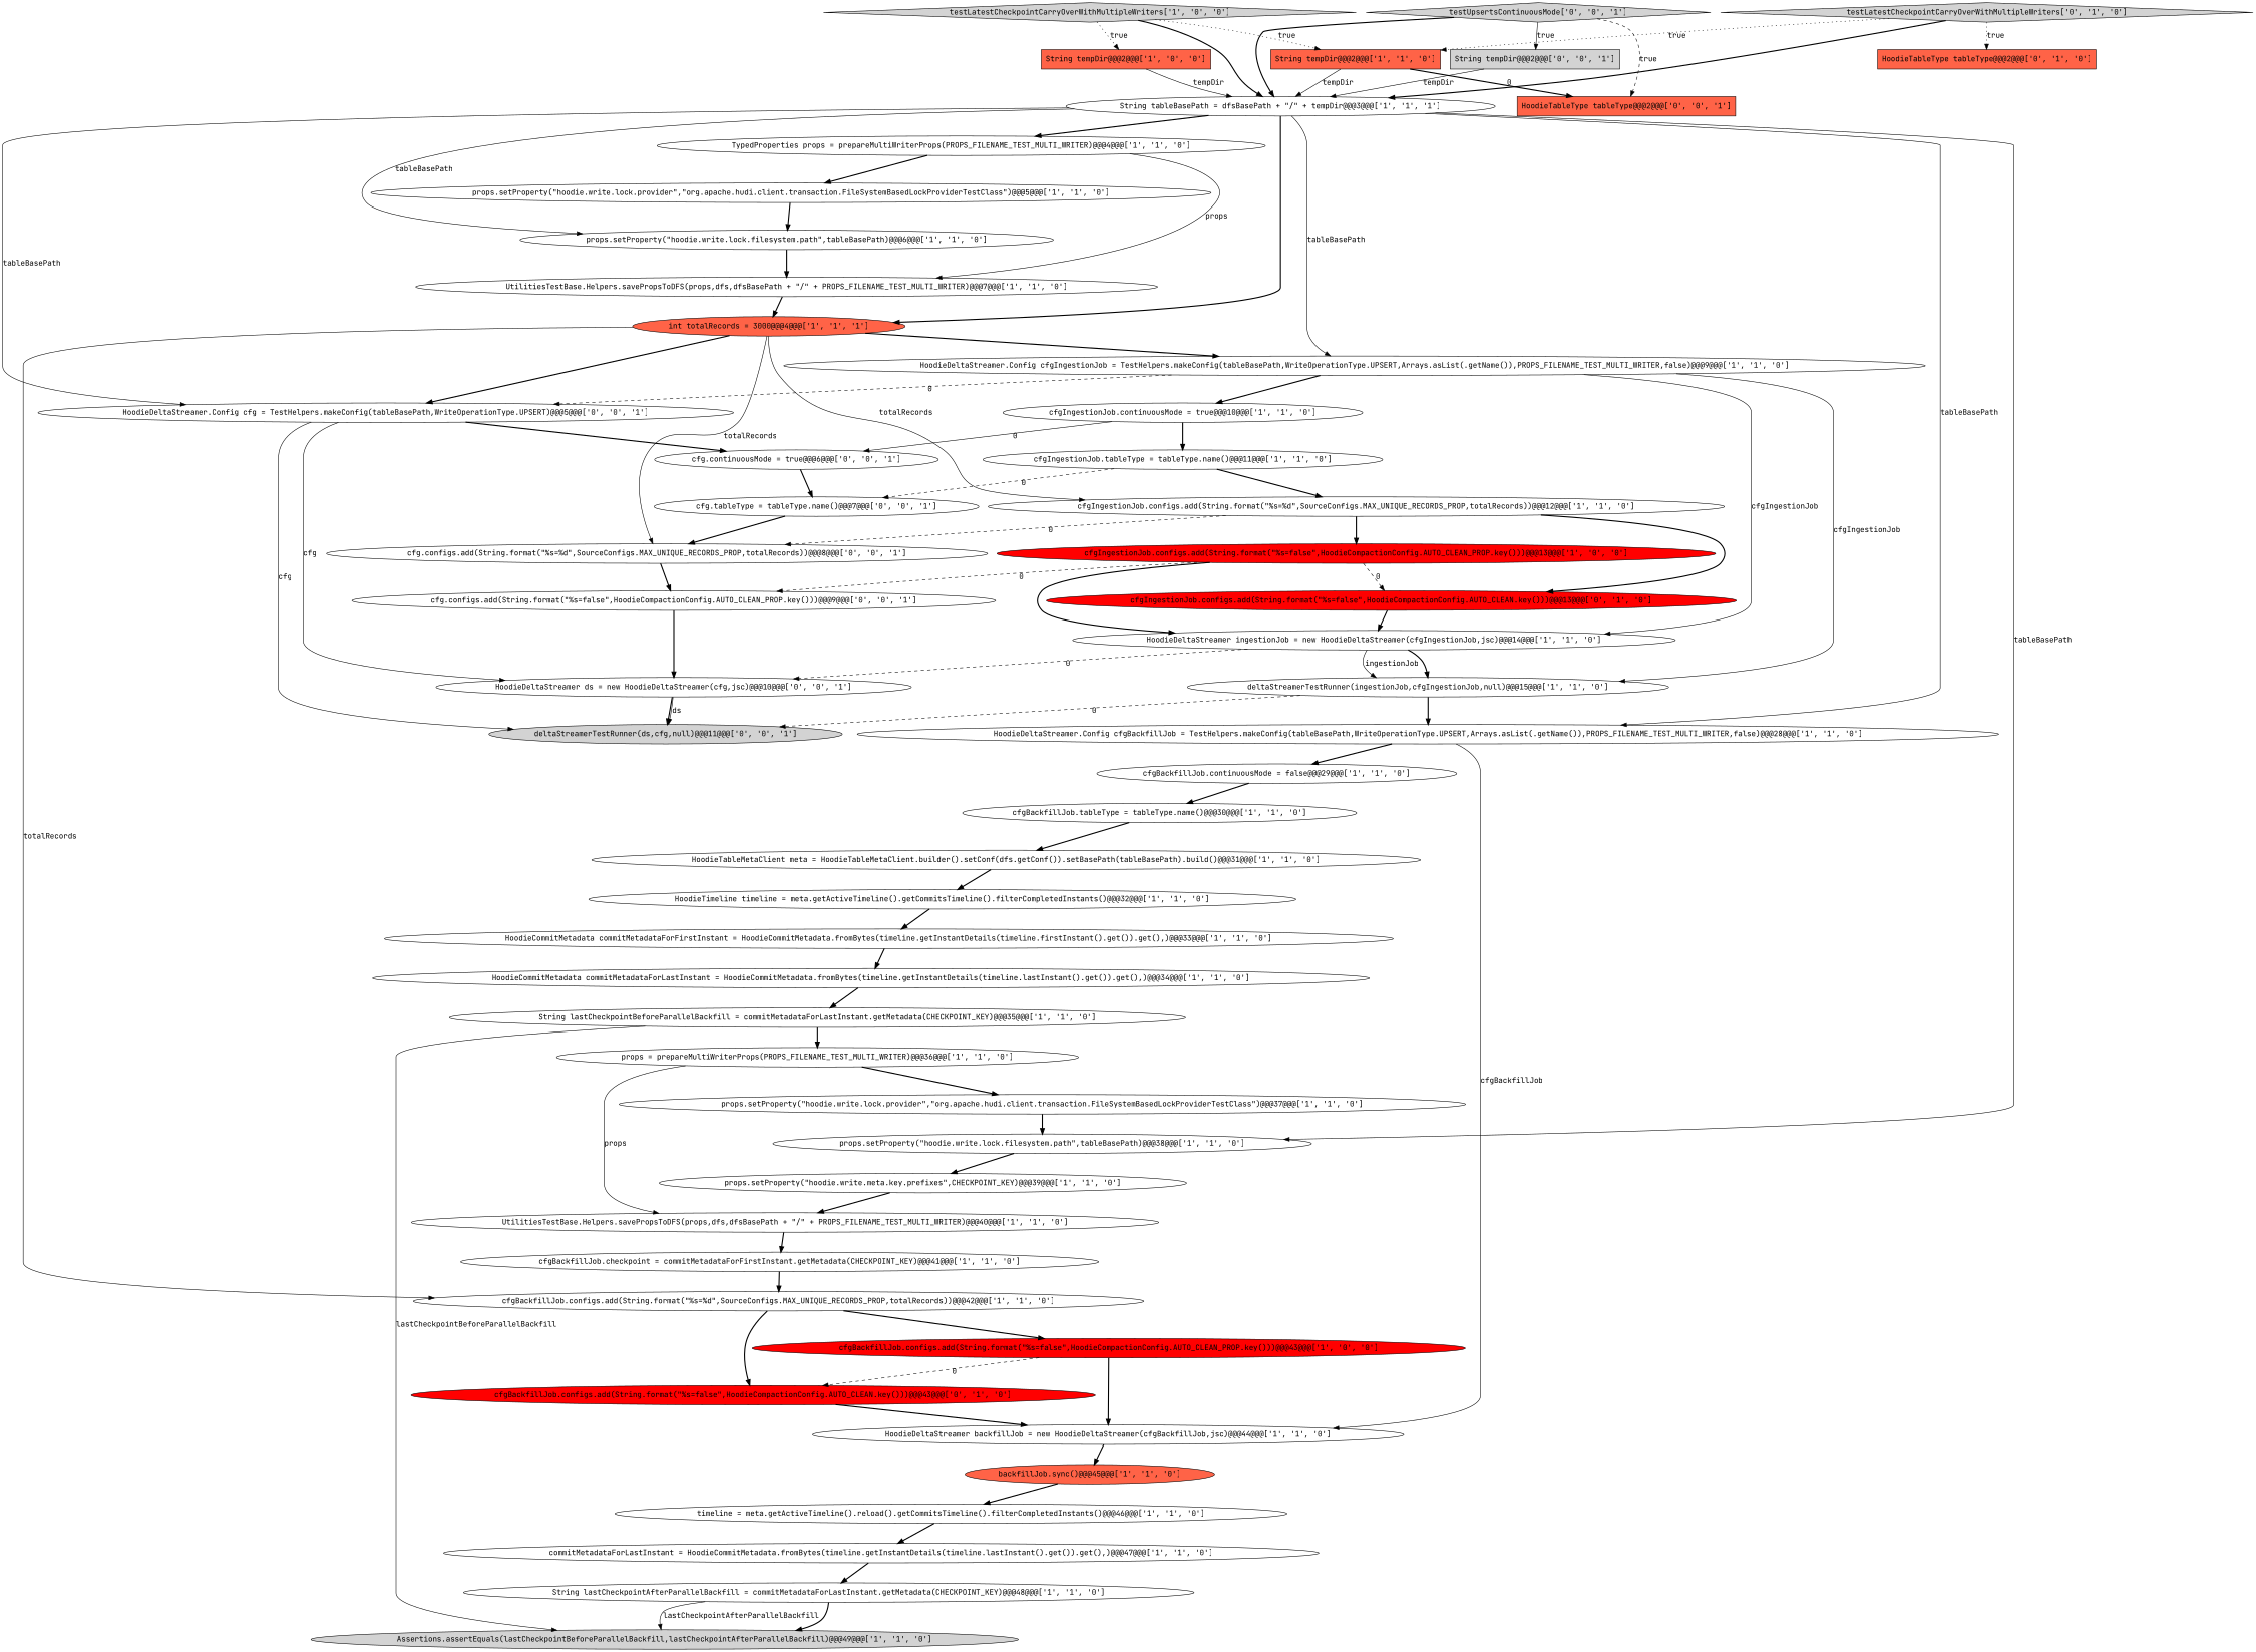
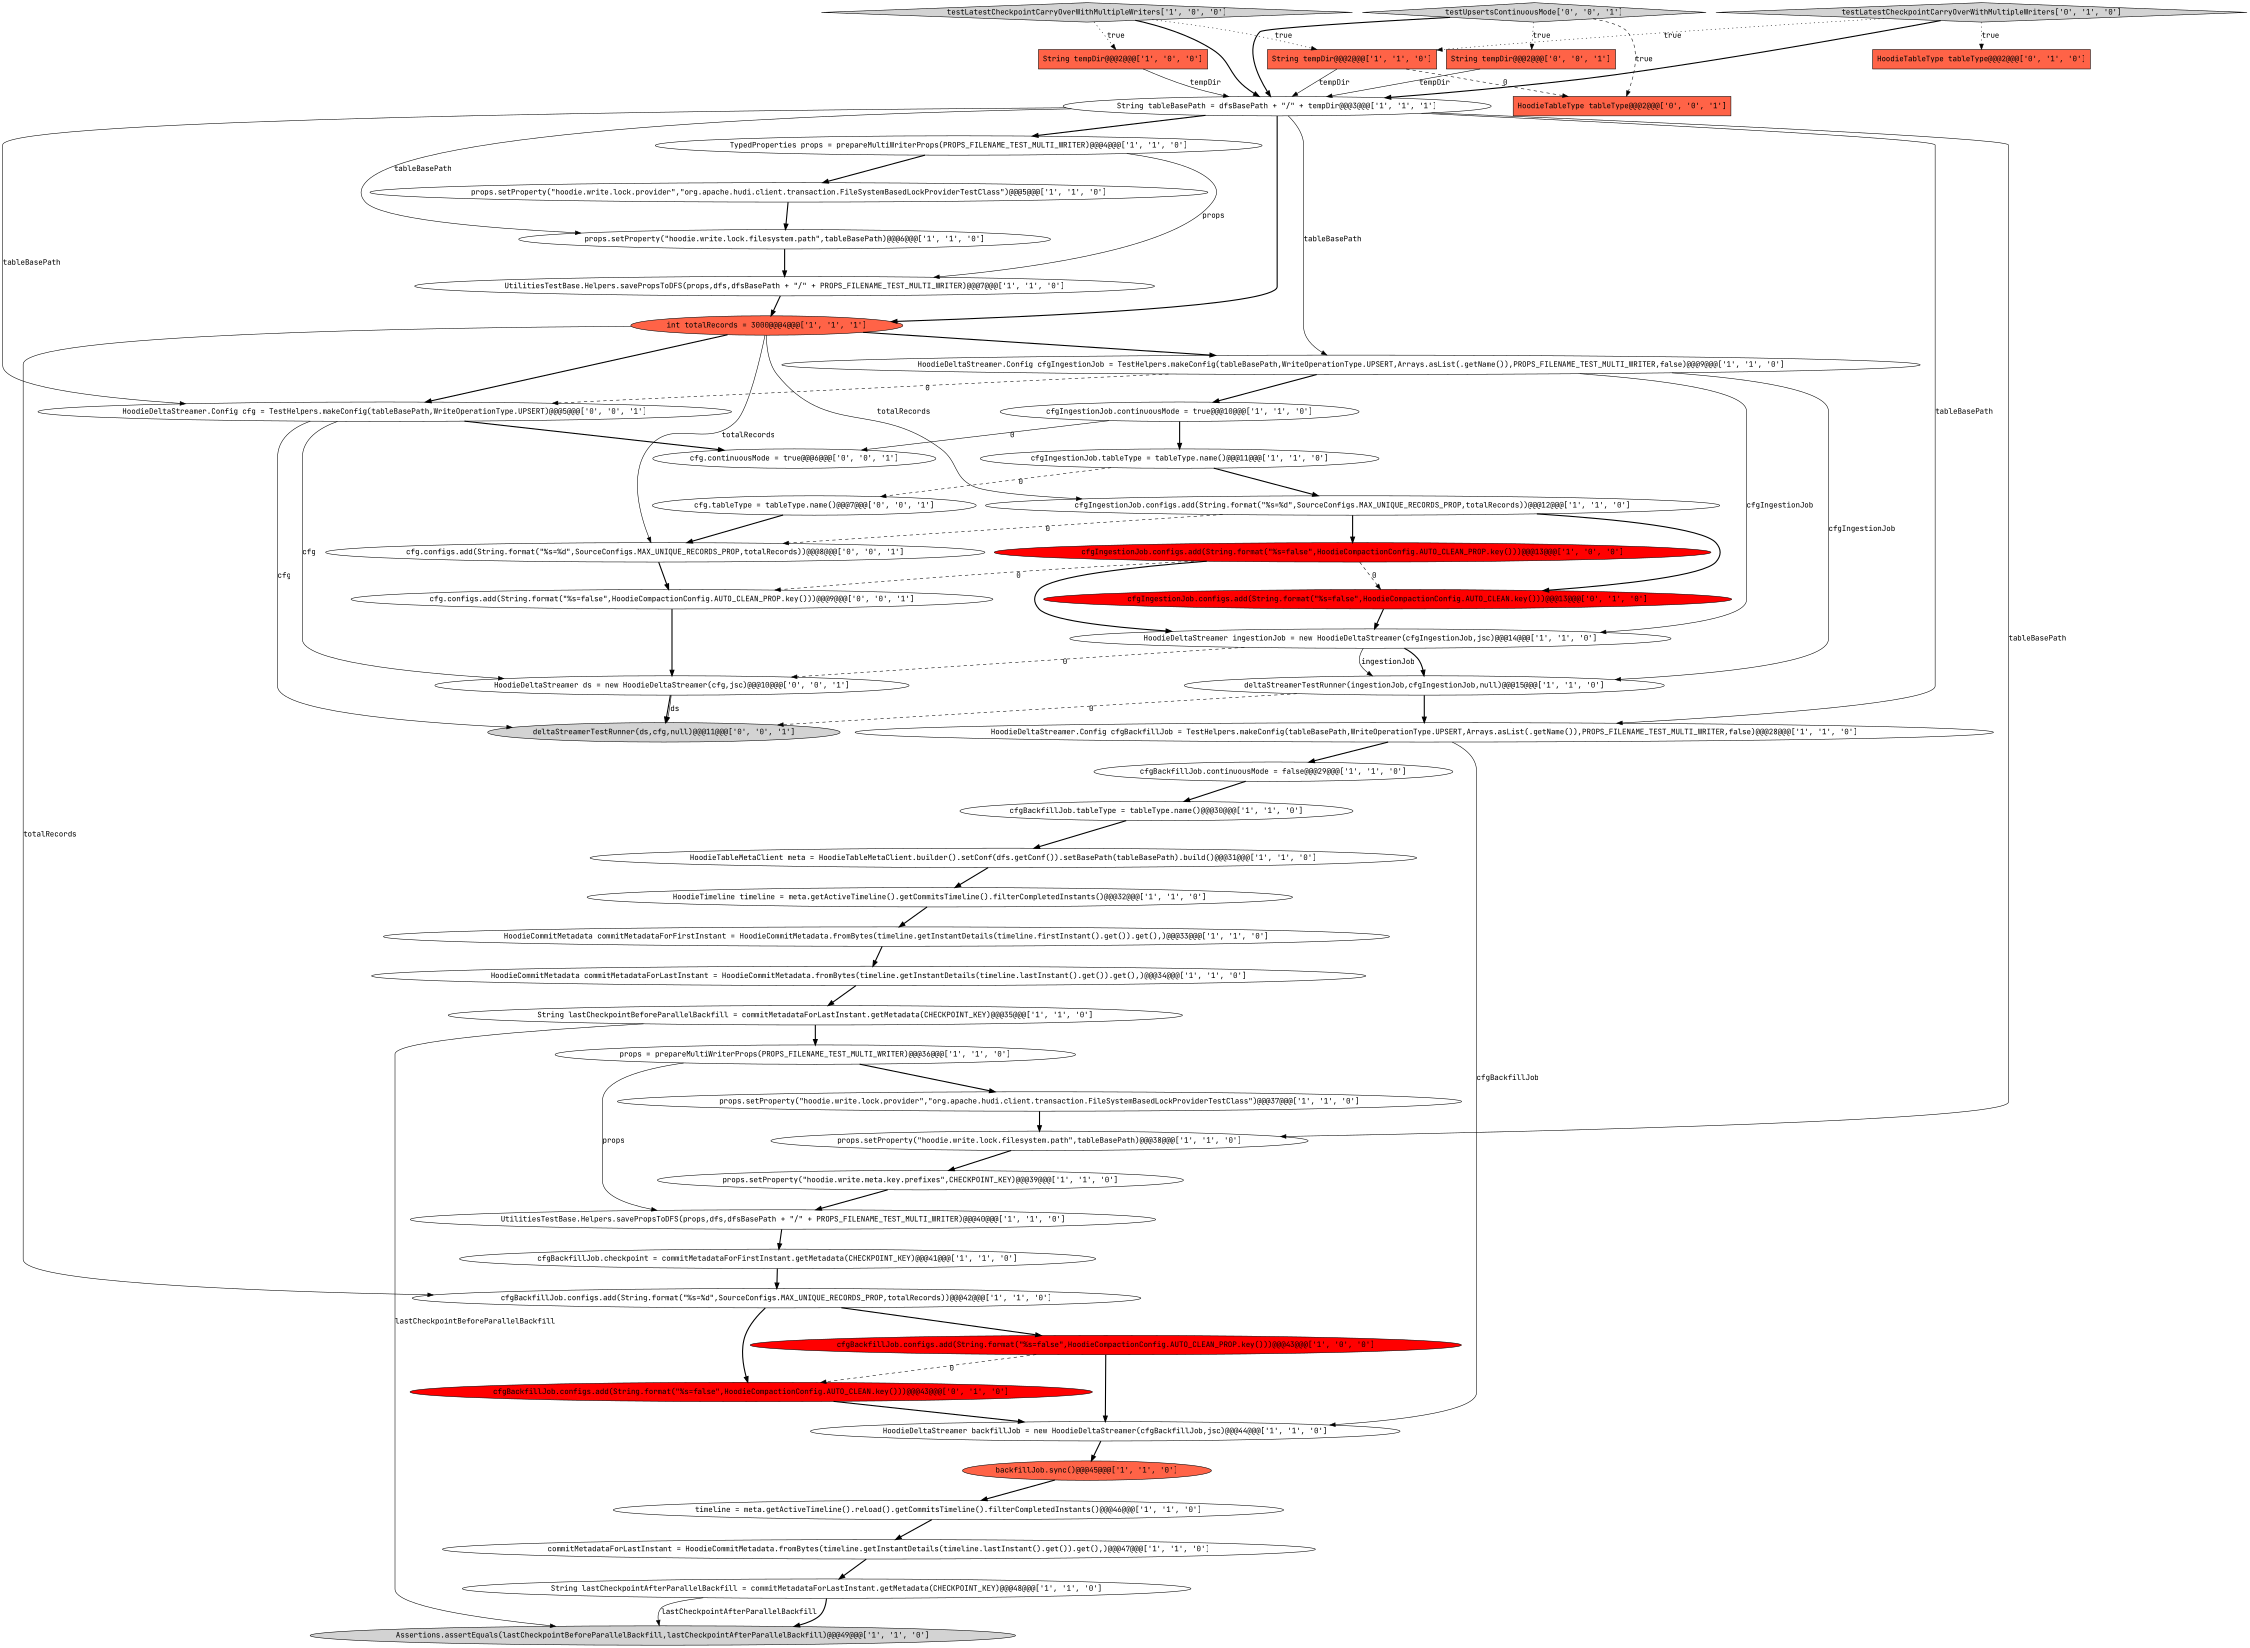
  digraph {
    fontname="JetBrains Mono"
    node [fillcolor=white fontname="JetBrains Mono" shape=ellipse style=filled]
    edge [fontname="JetBrains Mono" style=bold]
    n1 [label="props.setProperty(\"hoodie.write.lock.filesystem.path\",tableBasePath)@@@38@@@['1', '1', '0']"]
    n2 [label="props.setProperty(\"hoodie.write.meta.key.prefixes\",CHECKPOINT_KEY)@@@39@@@['1', '1', '0']"]
    n3 [label="UtilitiesTestBase.Helpers.savePropsToDFS(props,dfs,dfsBasePath + \"/\" + PROPS_FILENAME_TEST_MULTI_WRITER)@@@40@@@['1', '1', '0']"]
    n4 [label="cfgBackfillJob.continuousMode = false@@@29@@@['1', '1', '0']"]
    n5 [label="cfgBackfillJob.tableType = tableType.name()@@@30@@@['1', '1', '0']"]
    n6 [label="HoodieTableMetaClient meta = HoodieTableMetaClient.builder().setConf(dfs.getConf()).setBasePath(tableBasePath).build()@@@31@@@['1', '1', '0']"]
    n7 [label="HoodieDeltaStreamer.Config cfg = TestHelpers.makeConfig(tableBasePath,WriteOperationType.UPSERT)@@@5@@@['0', '0', '1']"]
    n8 [label="cfg.continuousMode = true@@@6@@@['0', '0', '1']"]
    n9 [label="HoodieDeltaStreamer ds = new HoodieDeltaStreamer(cfg,jsc)@@@10@@@['0', '0', '1']"]
    n10 [fillcolor=lightgray label="deltaStreamerTestRunner(ds,cfg,null)@@@11@@@['0', '0', '1']"]
    n11 [label="cfg.tableType = tableType.name()@@@7@@@['0', '0', '1']"]
    n12 [label="cfg.configs.add(String.format(\"%s=false\",HoodieCompactionConfig.AUTO_CLEAN_PROP.key()))@@@9@@@['0', '0', '1']"]
    n13 [label="HoodieTimeline timeline = meta.getActiveTimeline().getCommitsTimeline().filterCompletedInstants()@@@32@@@['1', '1', '0']"]
    n14 [label="HoodieCommitMetadata commitMetadataForFirstInstant = HoodieCommitMetadata.fromBytes(timeline.getInstantDetails(timeline.firstInstant().get()).get(),)@@@33@@@['1', '1', '0']"]
    n15 [label="HoodieDeltaStreamer.Config cfgIngestionJob = TestHelpers.makeConfig(tableBasePath,WriteOperationType.UPSERT,Arrays.asList(.getName()),PROPS_FILENAME_TEST_MULTI_WRITER,false)@@@9@@@['1', '1', '0']"]
    n16 [label="deltaStreamerTestRunner(ingestionJob,cfgIngestionJob,null)@@@15@@@['1', '1', '0']"]
    n17 [label="cfgIngestionJob.continuousMode = true@@@10@@@['1', '1', '0']"]
    n18 [label="HoodieDeltaStreamer ingestionJob = new HoodieDeltaStreamer(cfgIngestionJob,jsc)@@@14@@@['1', '1', '0']"]
    n19 [label="HoodieDeltaStreamer.Config cfgBackfillJob = TestHelpers.makeConfig(tableBasePath,WriteOperationType.UPSERT,Arrays.asList(.getName()),PROPS_FILENAME_TEST_MULTI_WRITER,false)@@@28@@@['1', '1', '0']"]
    n20 [label="cfgIngestionJob.tableType = tableType.name()@@@11@@@['1', '1', '0']"]
    n21 [label="HoodieCommitMetadata commitMetadataForLastInstant = HoodieCommitMetadata.fromBytes(timeline.getInstantDetails(timeline.lastInstant().get()).get(),)@@@34@@@['1', '1', '0']"]
    n22 [label="String lastCheckpointBeforeParallelBackfill = commitMetadataForLastInstant.getMetadata(CHECKPOINT_KEY)@@@35@@@['1', '1', '0']"]
    n23 [fillcolor=tomato label="HoodieTableType tableType@@@2@@@['0', '1', '0']" shape=box]
    n24 [label="cfgBackfillJob.checkpoint = commitMetadataForFirstInstant.getMetadata(CHECKPOINT_KEY)@@@41@@@['1', '1', '0']"]
    n25 [label="cfgBackfillJob.configs.add(String.format(\"%s=%d\",SourceConfigs.MAX_UNIQUE_RECORDS_PROP,totalRecords))@@@42@@@['1', '1', '0']"]
    n26 [fillcolor=red label="cfgBackfillJob.configs.add(String.format(\"%s=false\",HoodieCompactionConfig.AUTO_CLEAN_PROP.key()))@@@43@@@['1', '0', '0']"]
    n27 [fillcolor=red label="cfgBackfillJob.configs.add(String.format(\"%s=false\",HoodieCompactionConfig.AUTO_CLEAN.key()))@@@43@@@['0', '1', '0']"]
    n28 [label="String lastCheckpointAfterParallelBackfill = commitMetadataForLastInstant.getMetadata(CHECKPOINT_KEY)@@@48@@@['1', '1', '0']"]
    n29 [fillcolor=lightgray label="Assertions.assertEquals(lastCheckpointBeforeParallelBackfill,lastCheckpointAfterParallelBackfill)@@@49@@@['1', '1', '0']"]
    n30 [fillcolor=tomato label="int totalRecords = 3000@@@4@@@['1', '1', '1']"]
    n31 [label="cfgIngestionJob.configs.add(String.format(\"%s=%d\",SourceConfigs.MAX_UNIQUE_RECORDS_PROP,totalRecords))@@@12@@@['1', '1', '0']"]
    n32 [label="cfg.configs.add(String.format(\"%s=%d\",SourceConfigs.MAX_UNIQUE_RECORDS_PROP,totalRecords))@@@8@@@['0', '0', '1']"]
    n33 [fillcolor=red label="cfgIngestionJob.configs.add(String.format(\"%s=false\",HoodieCompactionConfig.AUTO_CLEAN_PROP.key()))@@@13@@@['1', '0', '0']"]
    n34 [fillcolor=red label="cfgIngestionJob.configs.add(String.format(\"%s=false\",HoodieCompactionConfig.AUTO_CLEAN.key()))@@@13@@@['0', '1', '0']"]
    n35 [label="commitMetadataForLastInstant = HoodieCommitMetadata.fromBytes(timeline.getInstantDetails(timeline.lastInstant().get()).get(),)@@@47@@@['1', '1', '0']"]
    n36 [fillcolor=lightgray label="testLatestCheckpointCarryOverWithMultipleWriters['1', '0', '0']" shape=diamond]
    n37 [fillcolor=tomato label="String tempDir@@@2@@@['1', '0', '0']" shape=box]
    n38 [label="String tableBasePath = dfsBasePath + \"/\" + tempDir@@@3@@@['1', '1', '1']"]
    n39 [fillcolor=tomato label="String tempDir@@@2@@@['1', '1', '0']" shape=box]
    n40 [label="TypedProperties props = prepareMultiWriterProps(PROPS_FILENAME_TEST_MULTI_WRITER)@@@4@@@['1', '1', '0']"]
    n41 [label="props.setProperty(\"hoodie.write.lock.filesystem.path\",tableBasePath)@@@6@@@['1', '1', '0']"]
    n42 [fillcolor=tomato label="HoodieTableType tableType@@@2@@@['0', '0', '1']" shape=box]
    n43 [label="props = prepareMultiWriterProps(PROPS_FILENAME_TEST_MULTI_WRITER)@@@36@@@['1', '1', '0']"]
    n44 [label="props.setProperty(\"hoodie.write.lock.provider\",\"org.apache.hudi.client.transaction.FileSystemBasedLockProviderTestClass\")@@@37@@@['1', '1', '0']"]
    n45 [label="HoodieDeltaStreamer backfillJob = new HoodieDeltaStreamer(cfgBackfillJob,jsc)@@@44@@@['1', '1', '0']"]
    n46 [label="UtilitiesTestBase.Helpers.savePropsToDFS(props,dfs,dfsBasePath + \"/\" + PROPS_FILENAME_TEST_MULTI_WRITER)@@@7@@@['1', '1', '0']"]
    n47 [label="props.setProperty(\"hoodie.write.lock.provider\",\"org.apache.hudi.client.transaction.FileSystemBasedLockProviderTestClass\")@@@5@@@['1', '1', '0']"]
    n48 [fillcolor=tomato label="backfillJob.sync()@@@45@@@['1', '1', '0']"]
-   n49 [fillcolor=lightgray label="String tempDir@@@2@@@['0', '0', '1']" shape=box]
+   n49 [fillcolor=tomato label="String tempDir@@@2@@@['0', '0', '1']" shape=box]
    n50 [fillcolor=lightgray label="testUpsertsContinuousMode['0', '0', '1']" shape=diamond]
    n51 [label="timeline = meta.getActiveTimeline().reload().getCommitsTimeline().filterCompletedInstants()@@@46@@@['1', '1', '0']"]
    n52 [fillcolor=lightgray label="testLatestCheckpointCarryOverWithMultipleWriters['0', '1', '0']" shape=diamond]
    n1 -> n2
    n2 -> n3
    n3 -> n24
    n4 -> n5
    n5 -> n6
    n6 -> n13
    n7 -> n8
    n7 -> n9 [label=cfg style=solid]
    n7 -> n10 [label=cfg style=solid]
-   n8 -> n11
    n9 -> n10 [label=ds style=solid]
    n9 -> n10
    n11 -> n32
    n12 -> n9
    n13 -> n14
    n14 -> n21
    n15 -> n7 [label=0 style=dashed]
    n15 -> n16 [label=cfgIngestionJob style=solid]
    n15 -> n17
    n15 -> n18 [label=cfgIngestionJob style=solid]
    n16 -> n10 [label=0 style=dashed]
    n16 -> n19
    n17 -> n8 [label=0 style=solid]
    n17 -> n20
    n18 -> n9 [label=0 style=dashed]
    n18 -> n16
    n18 -> n16 [label=ingestionJob style=solid]
    n19 -> n4
    n19 -> n45 [label=cfgBackfillJob style=solid]
    n20 -> n11 [label=0 style=dashed]
    n20 -> n31
    n21 -> n22
    n22 -> n29 [label=lastCheckpointBeforeParallelBackfill style=solid]
    n22 -> n43
    n24 -> n25
    n25 -> n26
    n25 -> n27
    n26 -> n27 [label=0 style=dashed]
    n26 -> n45
    n27 -> n45
    n28 -> n29
    n28 -> n29 [label=lastCheckpointAfterParallelBackfill style=solid]
    n30 -> n7
    n30 -> n15
    n30 -> n25 [label=totalRecords style=solid]
    n30 -> n31 [label=totalRecords style=solid]
    n30 -> n32 [label=totalRecords style=solid]
    n31 -> n32 [label=0 style=dashed]
    n31 -> n33
    n31 -> n34
    n32 -> n12
    n33 -> n12 [label=0 style=dashed]
    n33 -> n18
    n33 -> n34 [label=0 style=dashed]
    n34 -> n18
    n35 -> n28
    n36 -> n37 [label=true style=dotted]
    n36 -> n38
    n36 -> n39 [label=true style=dotted]
    n37 -> n38 [label=tempDir style=solid]
    n38 -> n1 [label=tableBasePath style=solid]
    n38 -> n7 [label=tableBasePath style=solid]
    n38 -> n15 [label=tableBasePath style=solid]
    n38 -> n19 [label=tableBasePath style=solid]
    n38 -> n30
    n38 -> n40
    n38 -> n41 [label=tableBasePath style=solid]
    n39 -> n38 [label=tempDir style=solid]
-   n39 -> n42 [label=0]
+   n39 -> n42 [label=0 style=dashed]
    n40 -> n46 [label=props style=solid]
    n40 -> n47
    n41 -> n46
    n43 -> n3 [label=props style=solid]
    n43 -> n44
    n44 -> n1
    n45 -> n48
    n46 -> n30
    n47 -> n41
    n48 -> n51
    n49 -> n38 [label=tempDir style=solid]
    n50 -> n38
    n50 -> n42 [label=true style=dashed]
-   n50 -> n49 [label=true style=solid]
+   n50 -> n49 [label=true style=dotted]
    n51 -> n35
    n52 -> n23 [label=true style=dotted]
    n52 -> n38
    n52 -> n39 [label=true style=dotted]
  }
